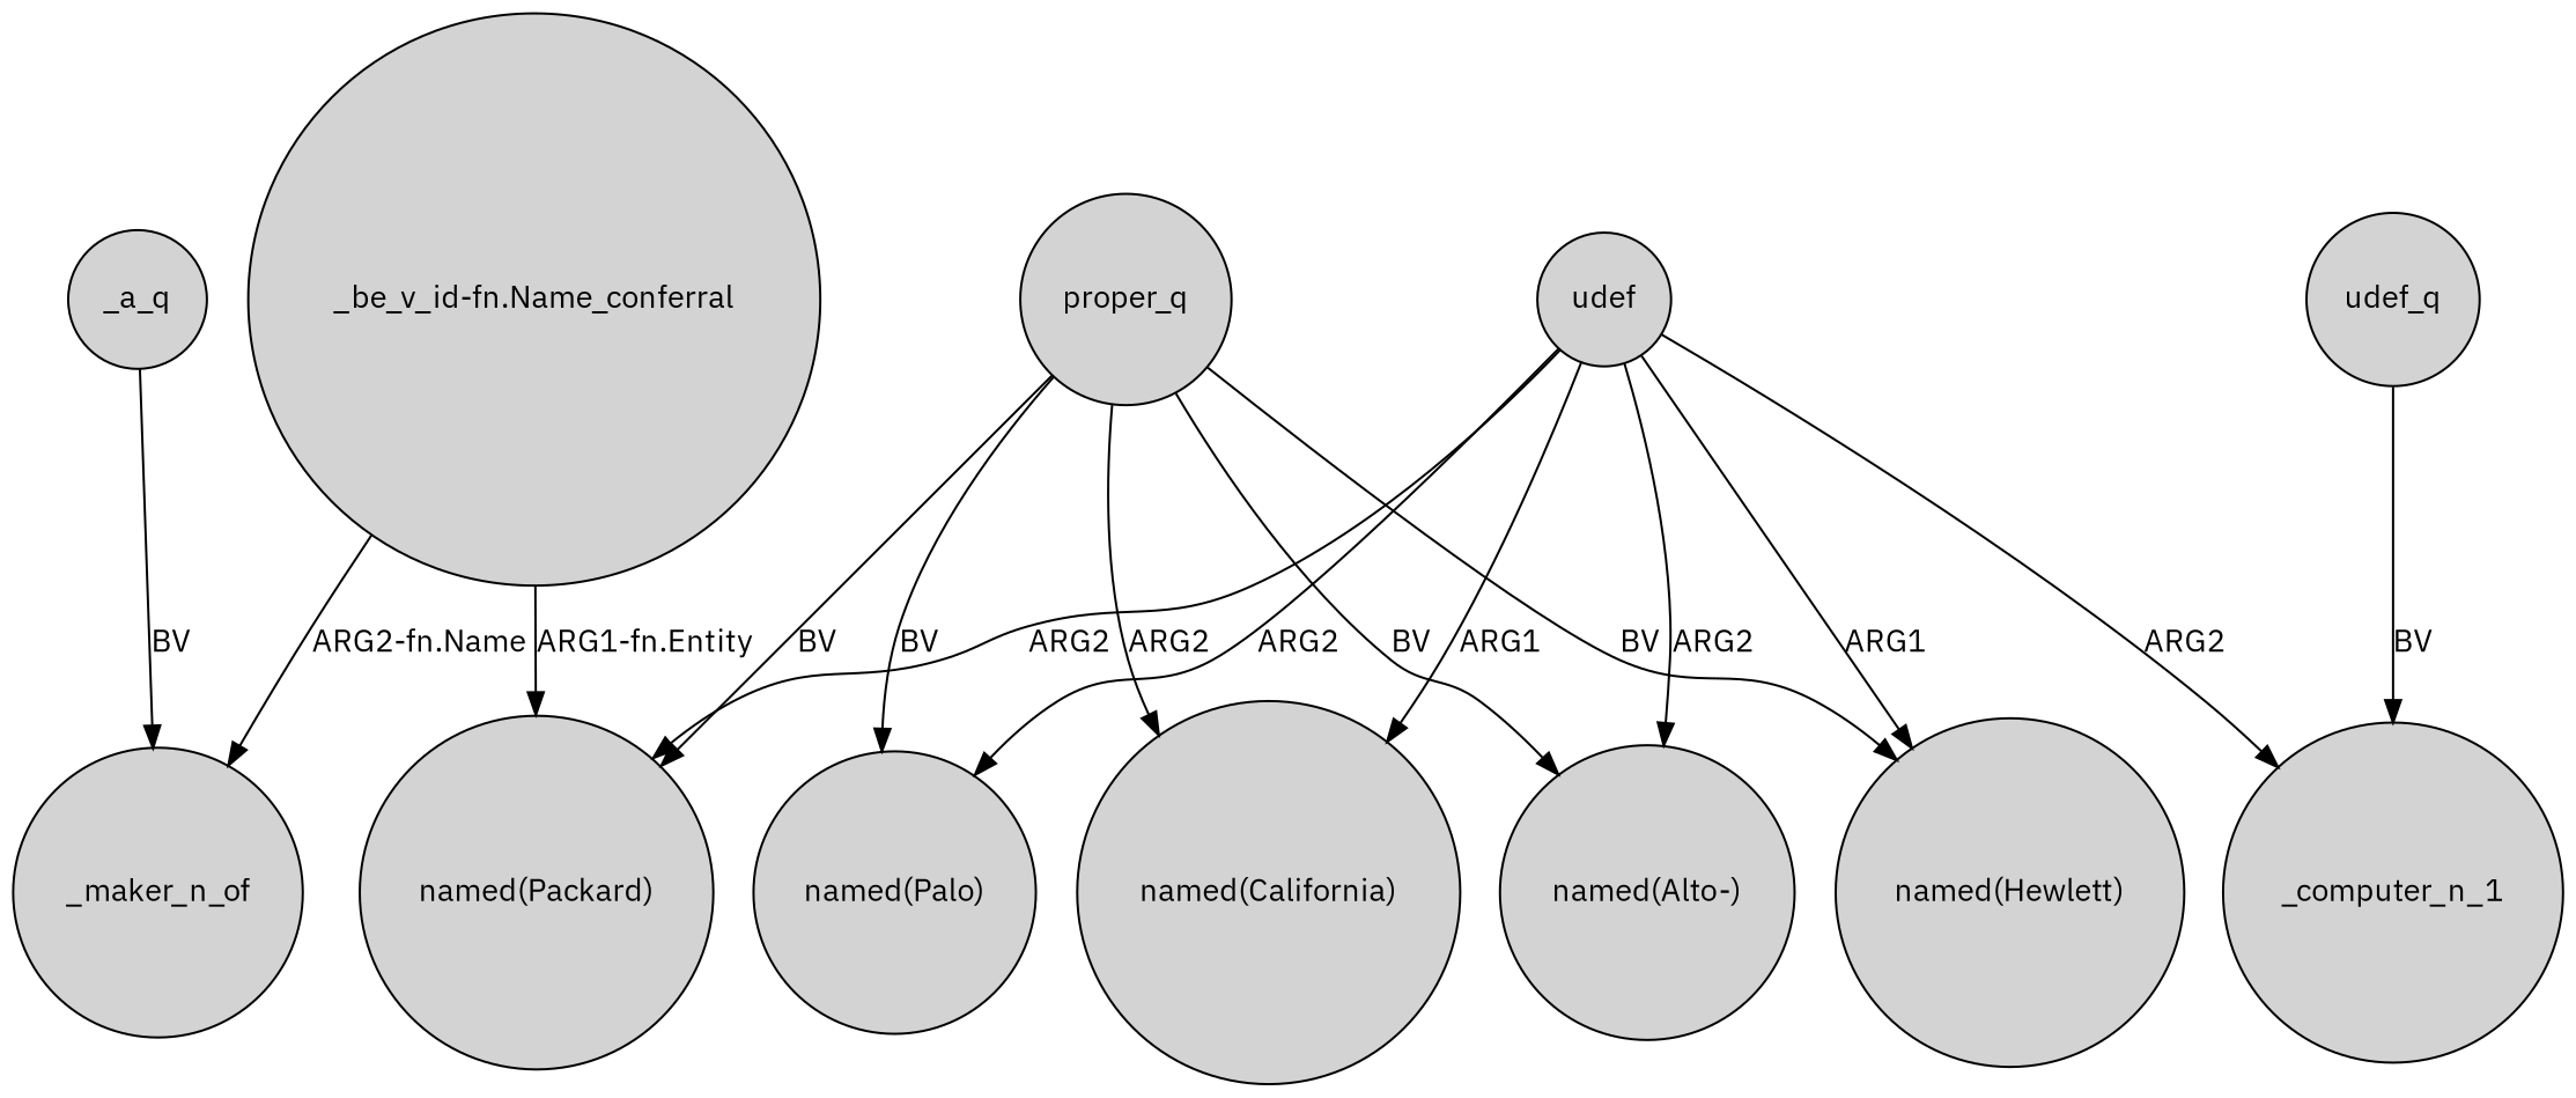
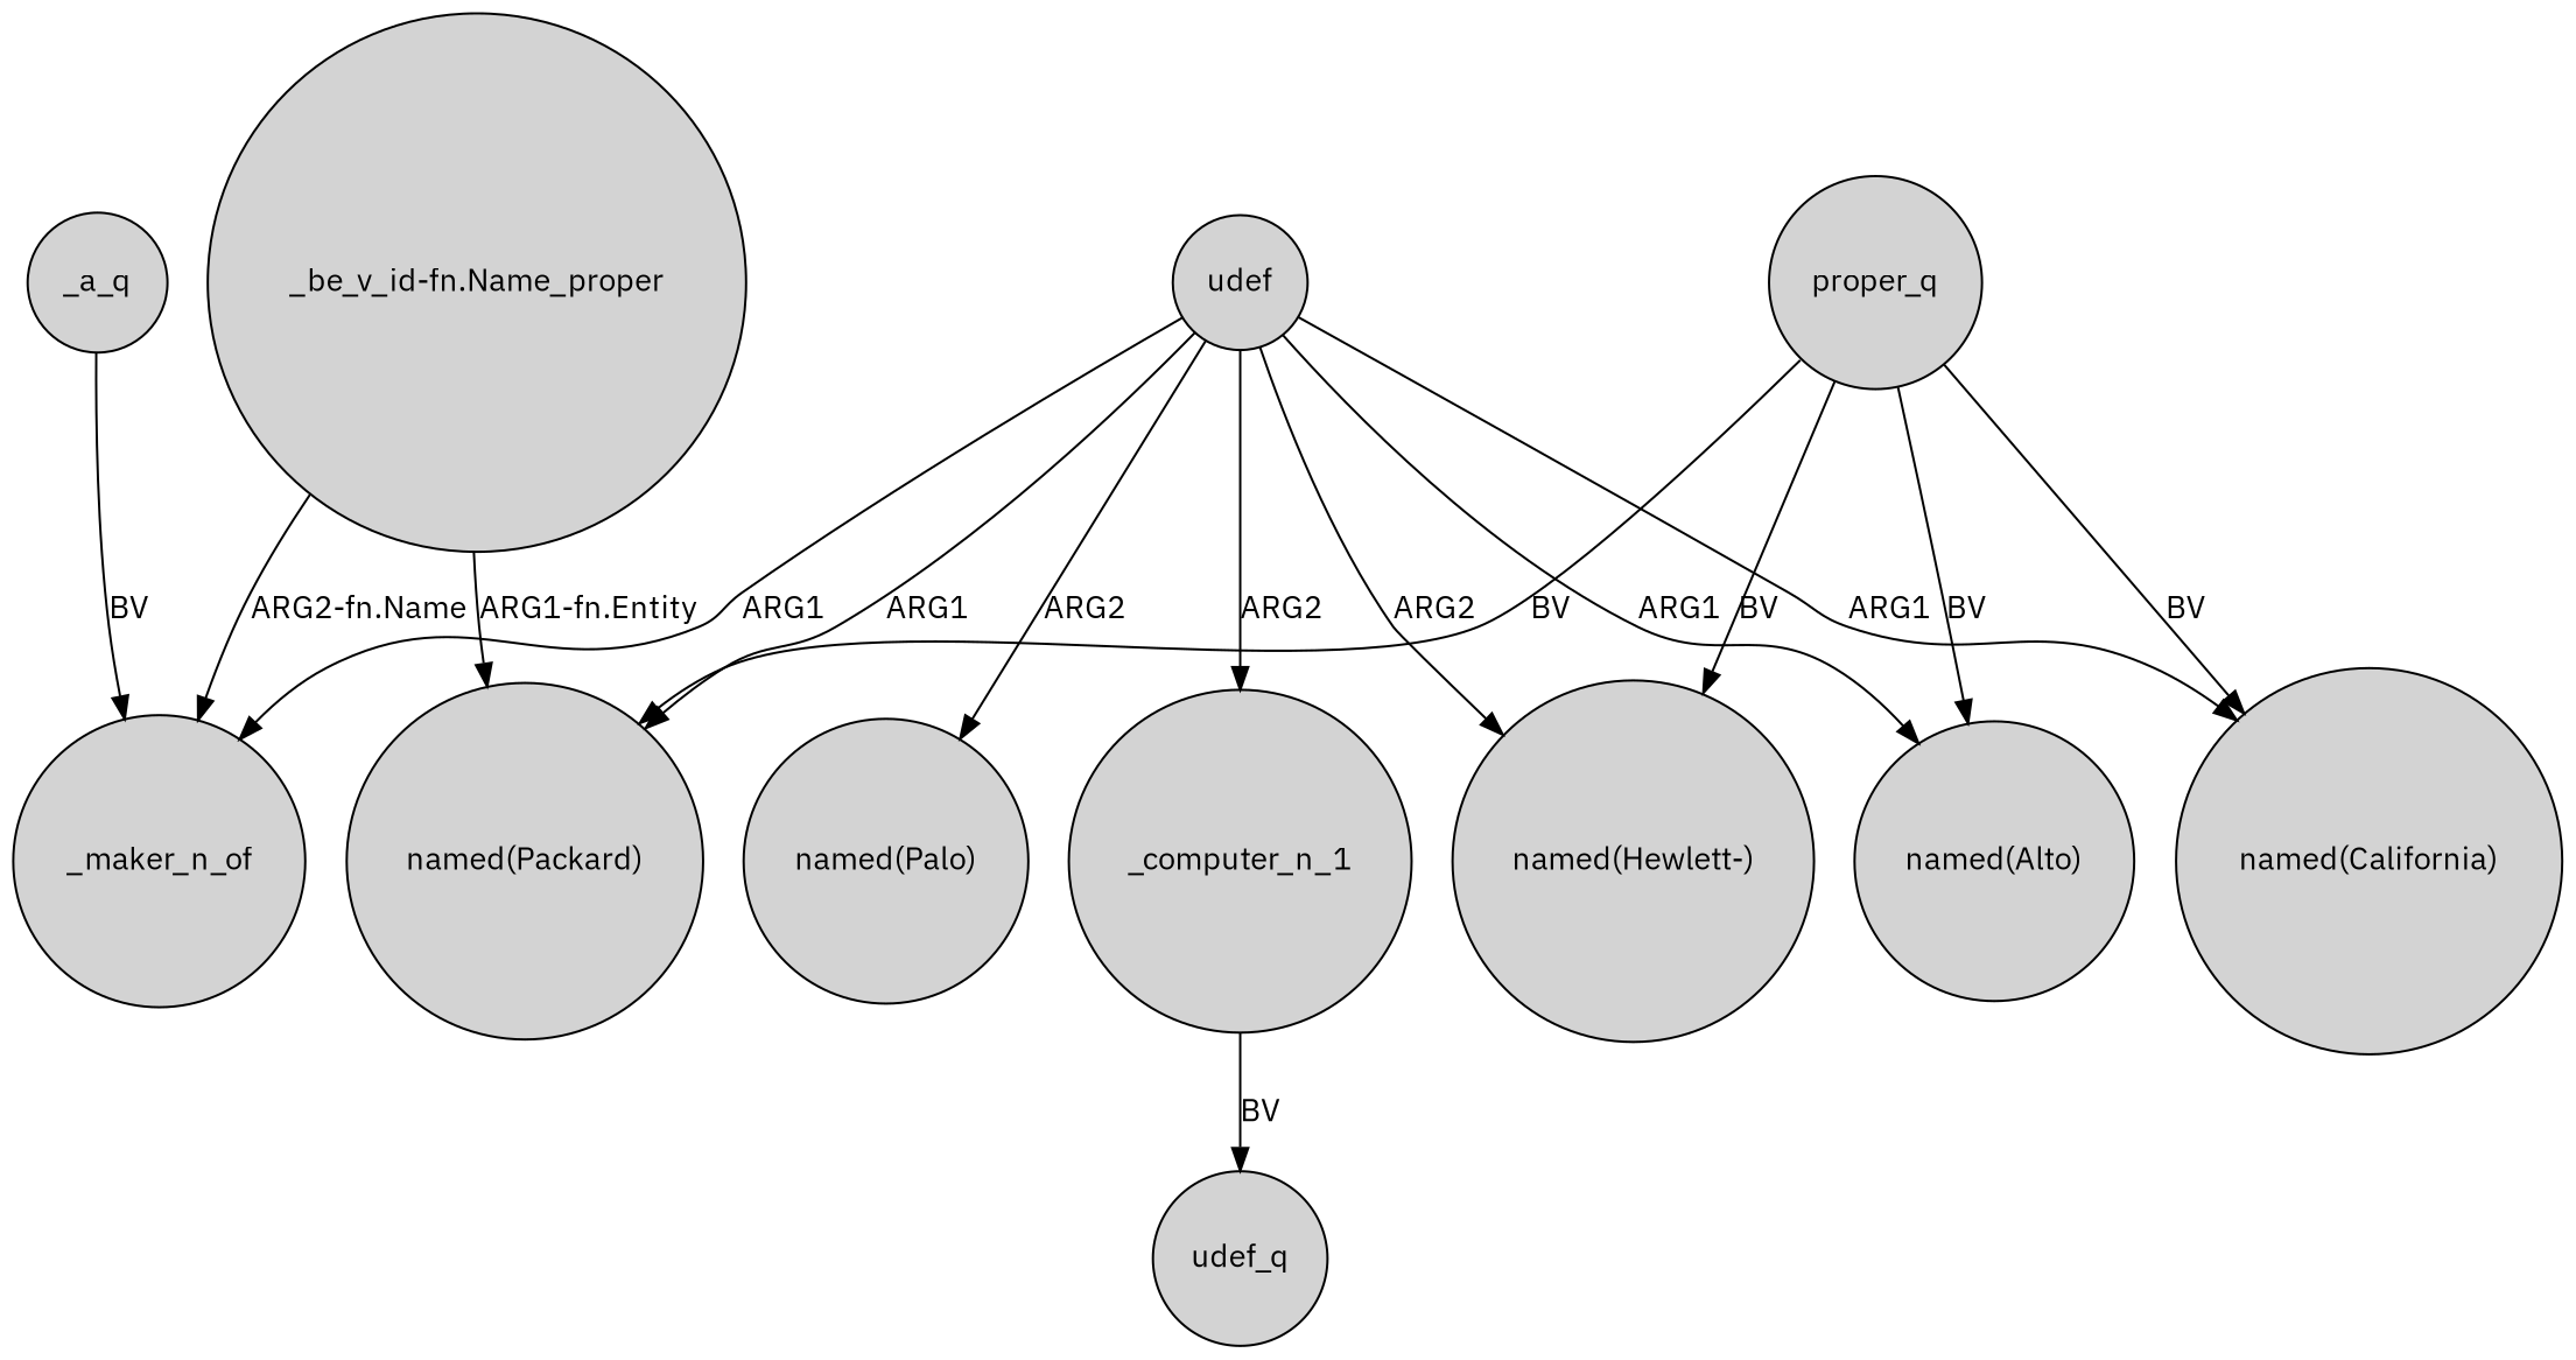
  digraph {
    fontname="IBM Plex Sans"
    node [fontname="IBM Plex Sans" shape=circle style=filled]
    edge [fontname="IBM Plex Sans"]
    n1 [label=udef]
    "named(Palo)"
    _maker_n_of
    _computer_n_1
    "named(Packard)"
    "named(California)"
-   "named(Alto)" [label="named(Hewlett)"]
-   "named(Hewlett-)" [label="named(Alto-)"]
-   "_be_v_id-fn.Name_conferral"
+   "named(Alto)"
+   "named(Hewlett-)"
+   "_be_v_id-fn.Name_conferral" [label="_be_v_id-fn.Name_proper"]
    proper_q
    udef_q
    _a_q
    n1 -> "named(Palo)" [label=ARG2]
+   n1 -> _maker_n_of [label=ARG1]
    n1 -> _computer_n_1 [label=ARG2]
-   n1 -> "named(Packard)" [label=ARG2]
+   n1 -> "named(Packard)" [label=ARG1]
    n1 -> "named(California)" [label=ARG1]
    n1 -> "named(Alto)" [label=ARG1]
    n1 -> "named(Hewlett-)" [label=ARG2]
    "_be_v_id-fn.Name_conferral" -> _maker_n_of [label="ARG2-fn.Name"]
    "_be_v_id-fn.Name_conferral" -> "named(Packard)" [label="ARG1-fn.Entity"]
-   proper_q -> "named(Palo)" [label=BV]
    proper_q -> "named(Packard)" [label=BV]
-   proper_q -> "named(California)" [label=ARG2]
+   proper_q -> "named(California)" [label=BV]
    proper_q -> "named(Alto)" [label=BV]
    proper_q -> "named(Hewlett-)" [label=BV]
-   udef_q -> _computer_n_1 [label=BV]
+   _computer_n_1 -> udef_q [label=BV]
    _a_q -> _maker_n_of [label=BV]
  }
